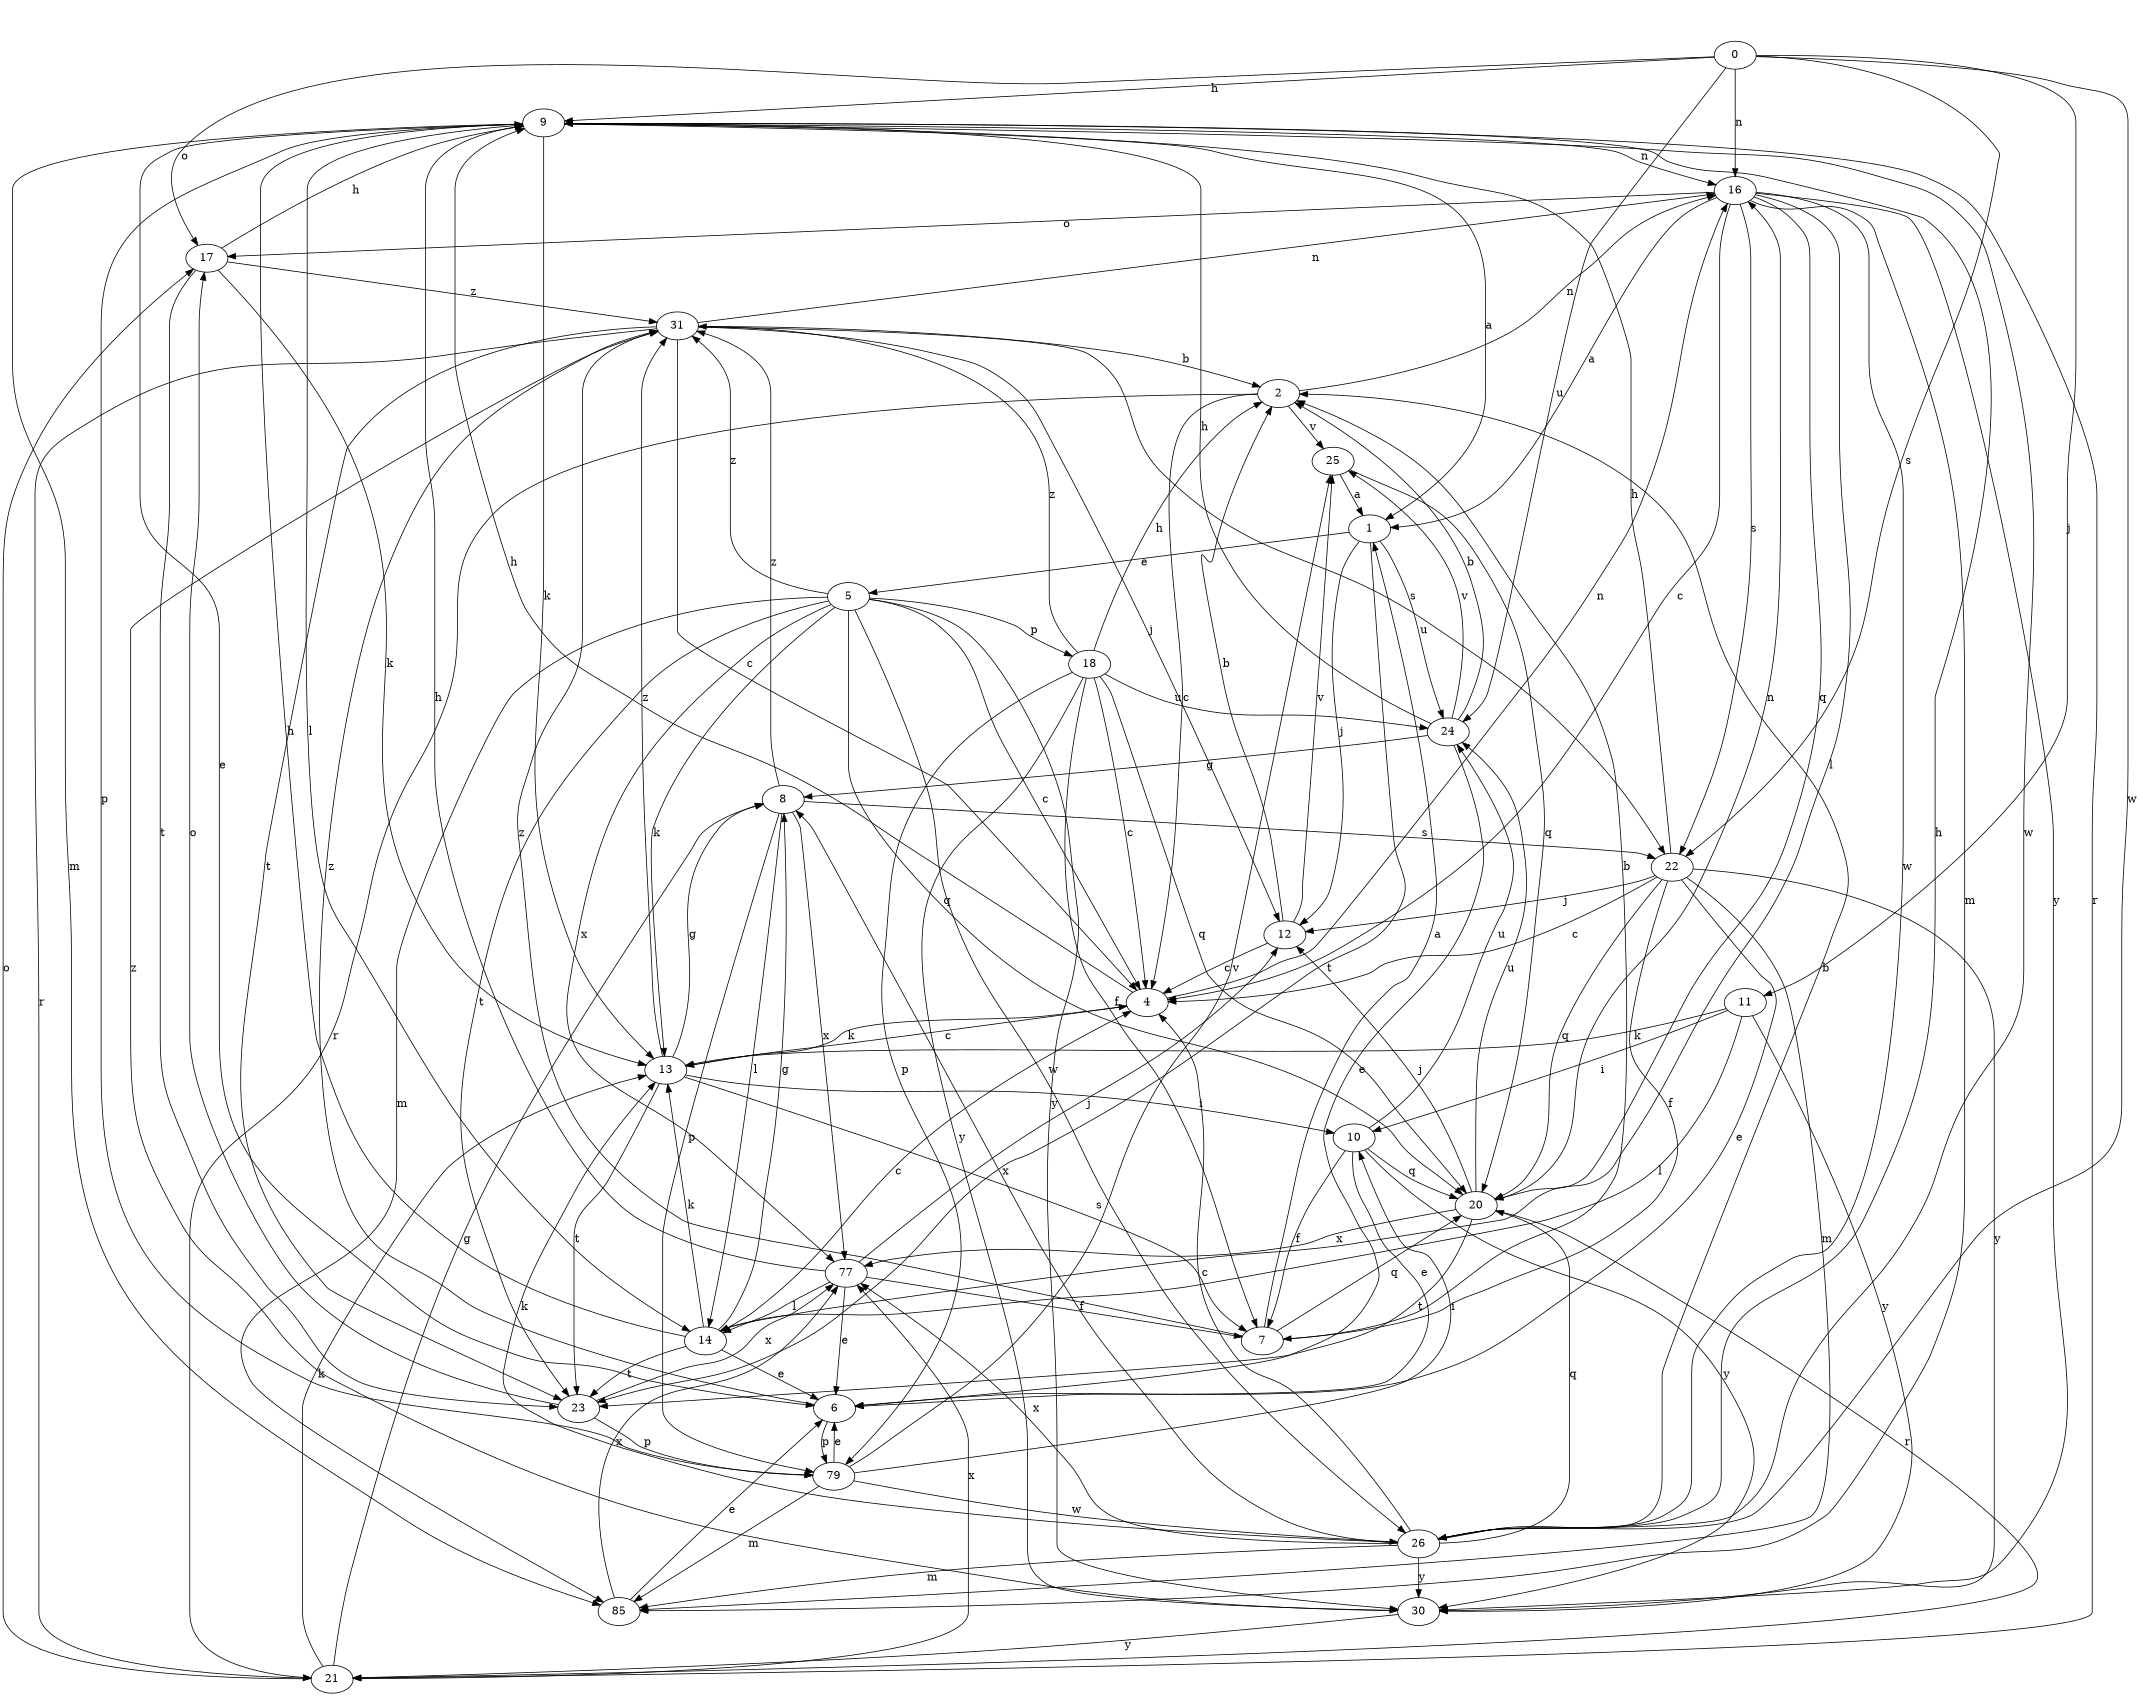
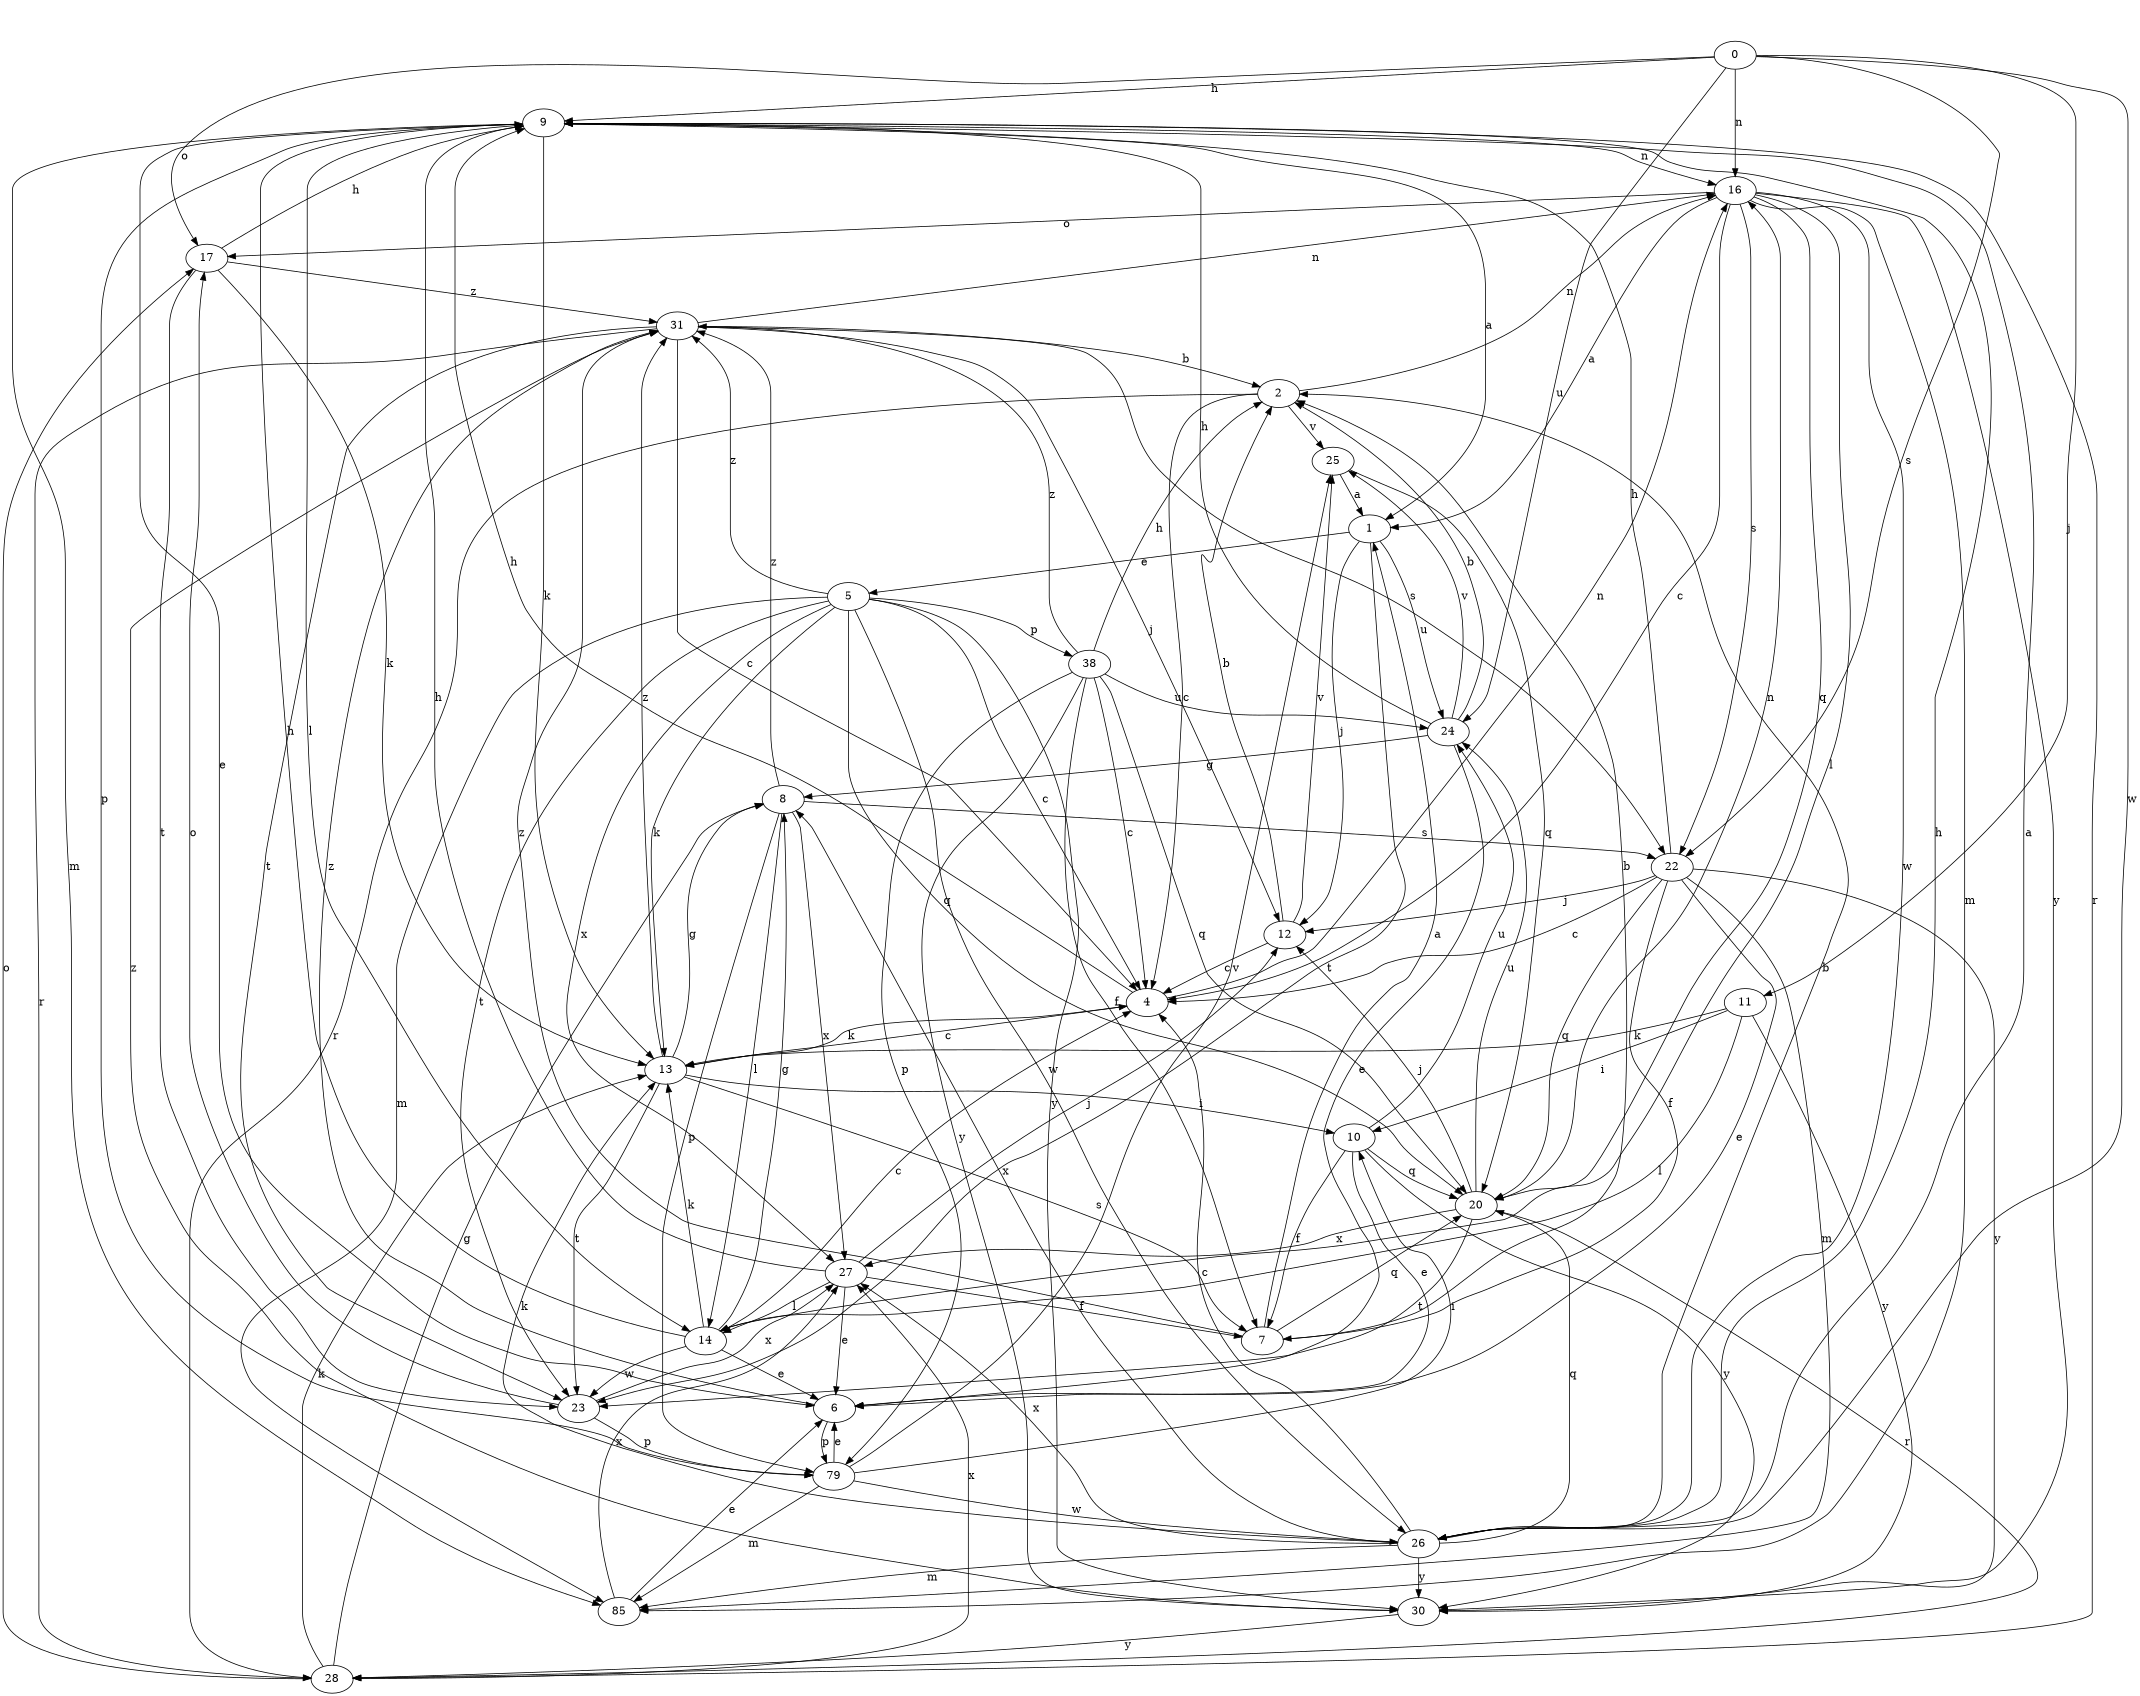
  strict digraph {
    0
    9
    11
    16
    17
    22
    24
    26
    13
    1
-   21
+   21 [label=28]
    n12 [label=85]
    6
    n14 [label=79]
    14
    30
    10
    23
    4
    31
    7
    8
    20
    12
    2
    25
-   27 [label=77]
+   27
    5
-   18
+   18 [label=38]
    0 -> 9 [label=h]
    0 -> 11 [label=j]
    0 -> 16 [label=n]
    0 -> 17 [label=o]
    0 -> 22 [label=s]
    0 -> 24 [label=u]
    0 -> 26 [label=w]
    9 -> 16 [label=n]
-   9 -> 26 [label=w]
+   9 -> 26 [label=a]
    9 -> 13 [label=k]
    9 -> 1 [label=a]
    9 -> 21 [label=r]
    9 -> n12 [label=m]
    9 -> 6 [label=e]
    9 -> n14 [label=p]
    9 -> 14 [label=l]
    11 -> 13 [label=k]
    11 -> 14 [label=l]
    11 -> 30 [label=y]
    11 -> 10 [label=i]
    16 -> 17 [label=o]
    16 -> 22 [label=s]
    16 -> 26 [label=w]
    16 -> 1 [label=a]
    16 -> n12 [label=m]
    16 -> 14 [label=l]
    16 -> 30 [label=y]
    16 -> 4 [label=c]
    16 -> 20 [label=q]
    17 -> 9 [label=h]
    17 -> 13 [label=k]
    17 -> 23 [label=t]
    17 -> 31 [label=z]
    22 -> 9 [label=h]
    22 -> n12 [label=m]
    22 -> 6 [label=e]
    22 -> 30 [label=y]
    22 -> 4 [label=c]
    22 -> 7 [label=f]
    22 -> 20 [label=q]
    22 -> 12 [label=j]
    24 -> 9 [label=h]
    24 -> 6 [label=e]
    24 -> 8 [label=g]
    24 -> 2 [label=b]
    24 -> 25 [label=v]
    26 -> 9 [label=h]
    26 -> 13 [label=k]
    26 -> n12 [label=m]
    26 -> 30 [label=y]
    26 -> 4 [label=c]
    26 -> 8 [label=x]
    26 -> 20 [label=q]
    26 -> 2 [label=b]
    26 -> 27 [label=x]
    13 -> 10 [label=i]
    13 -> 23 [label=t]
    13 -> 4 [label=c]
    13 -> 31 [label=z]
    13 -> 7 [label=s]
    13 -> 8 [label=g]
    1 -> 24 [label=u]
    1 -> 23 [label=t]
    1 -> 12 [label=j]
    1 -> 5 [label=e]
    21 -> 17 [label=o]
    21 -> 13 [label=k]
    21 -> 8 [label=g]
    21 -> 27 [label=x]
    n12 -> 6 [label=e]
    n12 -> 27 [label=x]
    6 -> n14 [label=p]
    6 -> 31 [label=z]
    n14 -> 26 [label=w]
    n14 -> n12 [label=m]
    n14 -> 6 [label=e]
    n14 -> 10 [label=i]
    n14 -> 25 [label=v]
    14 -> 9 [label=h]
    14 -> 13 [label=k]
    14 -> 6 [label=e]
-   14 -> 23 [label=t]
+   14 -> 23 [label=w]
    14 -> 4 [label=c]
    14 -> 8 [label=g]
    30 -> 21 [label=y]
    30 -> 31 [label=z]
    10 -> 24 [label=u]
    10 -> 6 [label=e]
    10 -> 30 [label=y]
    10 -> 7 [label=f]
    10 -> 20 [label=q]
    23 -> 17 [label=o]
    23 -> n14 [label=p]
    23 -> 27 [label=x]
    4 -> 9 [label=h]
    4 -> 16 [label=n]
    4 -> 13 [label=k]
    31 -> 16 [label=n]
    31 -> 22 [label=s]
    31 -> 21 [label=r]
    31 -> 23 [label=t]
    31 -> 4 [label=c]
    31 -> 12 [label=j]
    31 -> 2 [label=b]
    7 -> 1 [label=a]
    7 -> 31 [label=z]
    7 -> 20 [label=q]
    7 -> 2 [label=b]
    8 -> 22 [label=s]
    8 -> n14 [label=p]
    8 -> 14 [label=l]
    8 -> 31 [label=z]
    8 -> 27 [label=x]
    20 -> 16 [label=n]
    20 -> 24 [label=u]
    20 -> 21 [label=r]
    20 -> 23 [label=t]
    20 -> 12 [label=j]
    20 -> 27 [label=x]
    12 -> 4 [label=c]
    12 -> 2 [label=b]
    12 -> 25 [label=v]
    2 -> 16 [label=n]
    2 -> 21 [label=r]
    2 -> 4 [label=c]
    2 -> 25 [label=v]
    25 -> 1 [label=a]
    25 -> 20 [label=q]
    27 -> 9 [label=h]
    27 -> 6 [label=e]
    27 -> 14 [label=l]
    27 -> 7 [label=f]
    27 -> 12 [label=j]
    5 -> 26 [label=w]
    5 -> 13 [label=k]
    5 -> n12 [label=m]
    5 -> 30 [label=y]
    5 -> 23 [label=t]
    5 -> 4 [label=c]
    5 -> 31 [label=z]
    5 -> 20 [label=q]
    5 -> 27 [label=x]
    5 -> 18 [label=p]
    18 -> 24 [label=u]
    18 -> n14 [label=p]
    18 -> 30 [label=y]
    18 -> 4 [label=c]
    18 -> 31 [label=z]
    18 -> 7 [label=f]
    18 -> 20 [label=q]
    18 -> 2 [label=h]
  }
